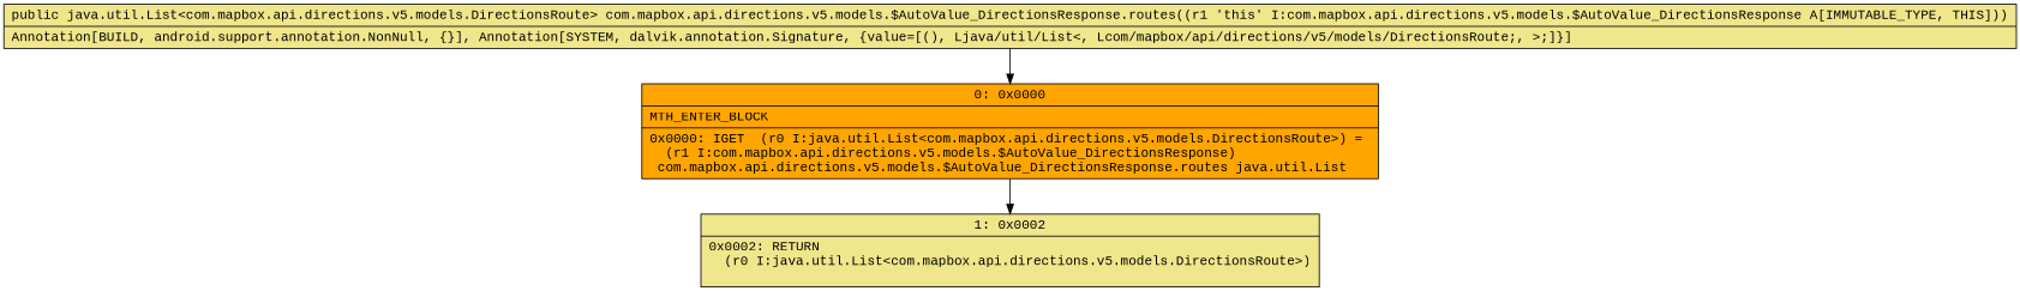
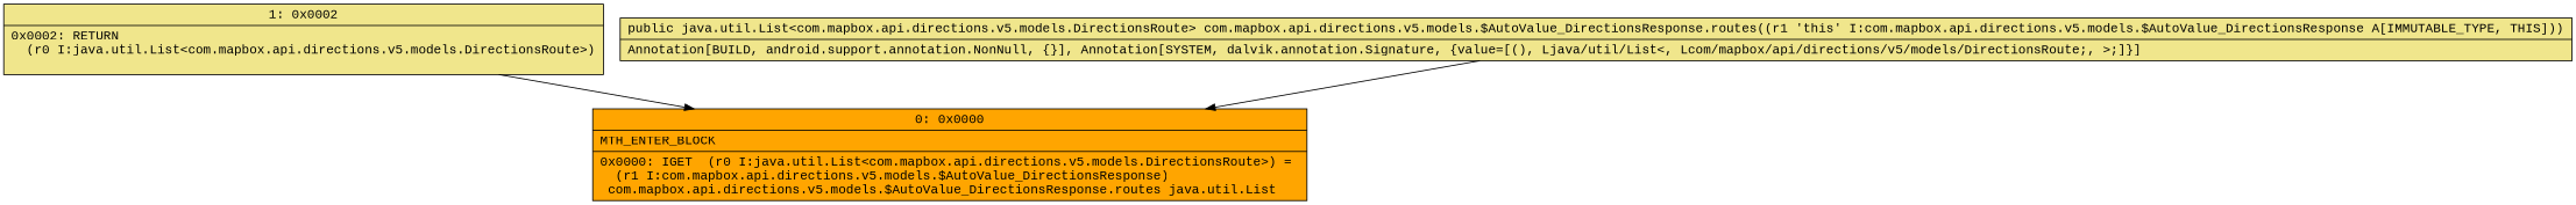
  digraph {
    fontname="Liberation Mono"
    node [shape=record style=filled fillcolor=khaki fontname="Liberation Mono"]
    edge [fontname="Liberation Mono"]
    n1 [label="{0\:\ 0x0000|MTH_ENTER_BLOCK\l|0x0000: IGET  (r0 I:java.util.List\<com.mapbox.api.directions.v5.models.DirectionsRoute\>) = \l  (r1 I:com.mapbox.api.directions.v5.models.$AutoValue_DirectionsResponse)\l com.mapbox.api.directions.v5.models.$AutoValue_DirectionsResponse.routes java.util.List \l}" fillcolor=orange]
    n2 [label="{1\:\ 0x0002|0x0002: RETURN  \l  (r0 I:java.util.List\<com.mapbox.api.directions.v5.models.DirectionsRoute\>)\l \l}"]
    n3 [label="{public java.util.List\<com.mapbox.api.directions.v5.models.DirectionsRoute\> com.mapbox.api.directions.v5.models.$AutoValue_DirectionsResponse.routes((r1 'this' I:com.mapbox.api.directions.v5.models.$AutoValue_DirectionsResponse A[IMMUTABLE_TYPE, THIS]))  | Annotation[BUILD, android.support.annotation.NonNull, \{\}], Annotation[SYSTEM, dalvik.annotation.Signature, \{value=[(), Ljava\/util\/List\<, Lcom\/mapbox\/api\/directions\/v5\/models\/DirectionsRoute;, \>;]\}]\l}"]
-   n1 -> n2
+   n2 -> n1
    n3 -> n1
  }
